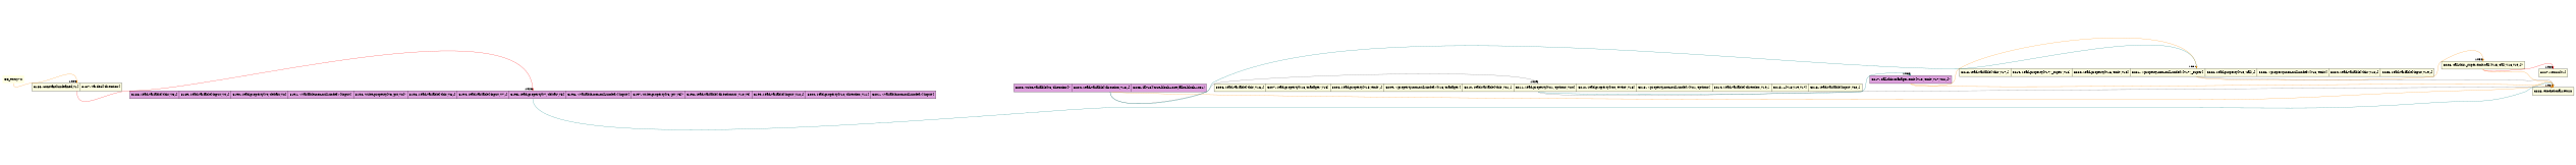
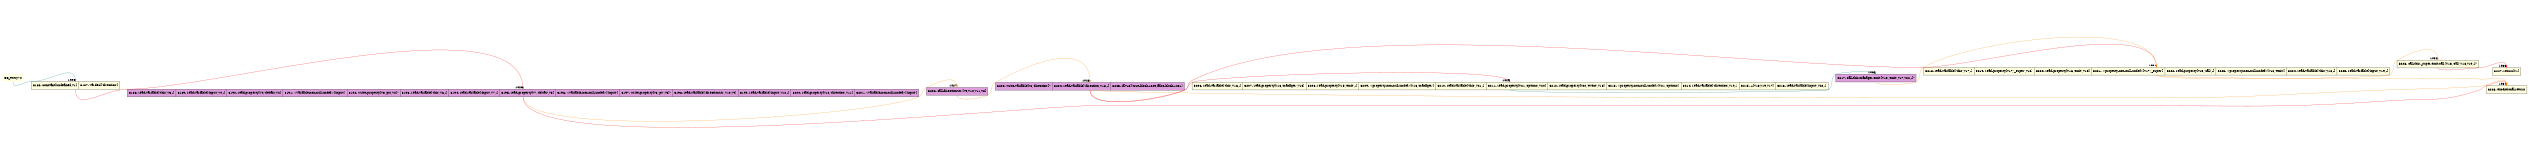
  digraph {
    rankdir=LR
    node [fillcolor=lightyellow shape=record style=filled]
    edge [color=darkorange headport=n tailport=s]
    n1 [label=BB_entry72 shape=none]
    n2 [label="{3186: constant[undefined,v1]|3187: vardecl['direction']}"]
    n3 [fillcolor=plum label="{3188: read-variable['this',v3,-]|3189: read-variable['input',v4,-]|3190: read-property[v4,'deltaX',v2]|3191: \<variable-non-null-undef\>['input']|3192: write-property[v3,'pX',v2]*|3193: read-variable['this',v6,-]|3194: read-variable['input',v7,-]|3195: read-property[v7,'deltaY',v5]|3196: \<variable-non-null-undef\>['input']|3197: write-property[v6,'pY',v5]*|3198: read-variable['directionStr',v10,v9]|3199: read-variable['input',v12,-]|3200: read-property[v12,'direction',v11]|3201: \<variable-non-null-undef\>['input']}"]
+   n4 [fillcolor=plum label="{3202: call-directionStr [v9,v10,v11,v8]}"]
    n5 [label="{3228: exceptional-return}"]
    n6 [fillcolor=plum label="{3203: write-variable[v8,'direction']*|3204: read-variable['direction',v13,-]|3205: if[v13](true-block:1029,false-block:1031)}"]
    n7 [label="{3206: read-variable['this',v16,-]|3207: read-property[v16,'manager',v15]|3208: read-property[v15,'emit',-]|3209: \<property-non-null-undef\>[v16,'manager']|3210: read-variable['this',v21,-]|3211: read-property[v21,'options',v20]|3212: read-property[v20,'event',v18]|3213: \<property-non-null-undef\>[v21,'options']|3214: read-variable['direction',v19,-]|3215: +[v18,v19,v17]|3216: read-variable['input',v22,-]}"]
    n8 [label="{3218: read-variable['this',v17,-]|3219: read-property[v17,'_super',v16]|3220: read-property[v16,'emit',v15]|3221: \<property-non-null-undef\>[v17,'_super']|3222: read-property[v15,'call',-]|3223: \<property-non-null-undef\>[v16,'emit']|3224: read-variable['this',v18,-]|3225: read-variable['input',v19,-]}"]
    n9 [fillcolor=plum label="{3217: call-this.manager.emit [v15,'emit',v17,v22,-]*}"]
    n10 [label="{3226: call-this._super.emit.call [v15,'call',v18,v19,-]*}"]
    n11 [label="{3227: return[v1]}"]
-   n1 -> n2 [headlabel="    1025"]
+   n1 -> n2 [color=teal headlabel="    1025"]
    n2 -> n3 [color=red headlabel="      1026"]
-   n3 -> n5 [color=teal headlabel="      1034"]
+   n3 -> n4 [headlabel="      1027"]
+   n3 -> n5 [color=red headlabel="      1034"]
+   n4 -> n6 [headlabel="      1028"]
    n6 -> n5
-   n6 -> n7 [color=gray40 headlabel="      1029"]
-   n6 -> n8 [color=teal headlabel="      1031"]
-   n7 -> n5 [color=gray40]
+   n6 -> n7 [color=red headlabel="      1029"]
+   n6 -> n8 [color=red headlabel="      1031"]
    n7 -> n9 [color=teal headlabel="      1030"]
-   n8 -> n5 [color=gray40]
+   n8 -> n5
    n8 -> n10 [headlabel="      1032"]
-   n9 -> n5
    n9 -> n8
-   n10 -> n5
    n10 -> n11 [color=red headlabel="      1033"]
  }
